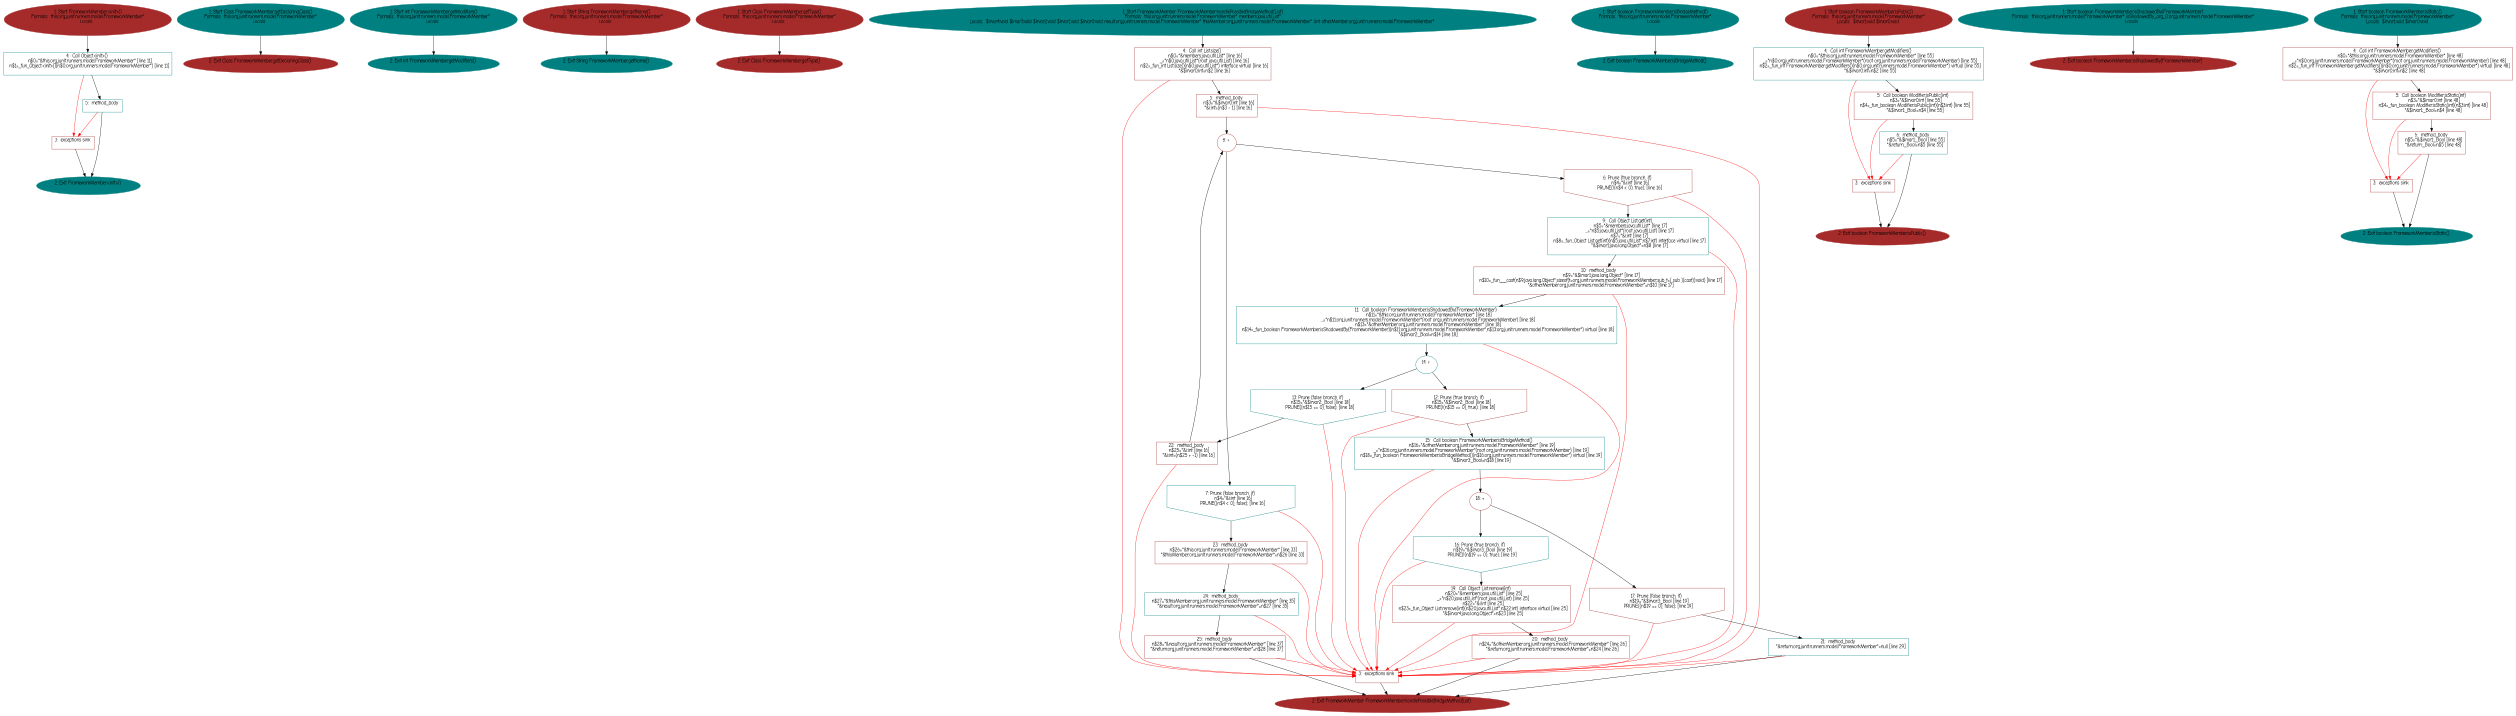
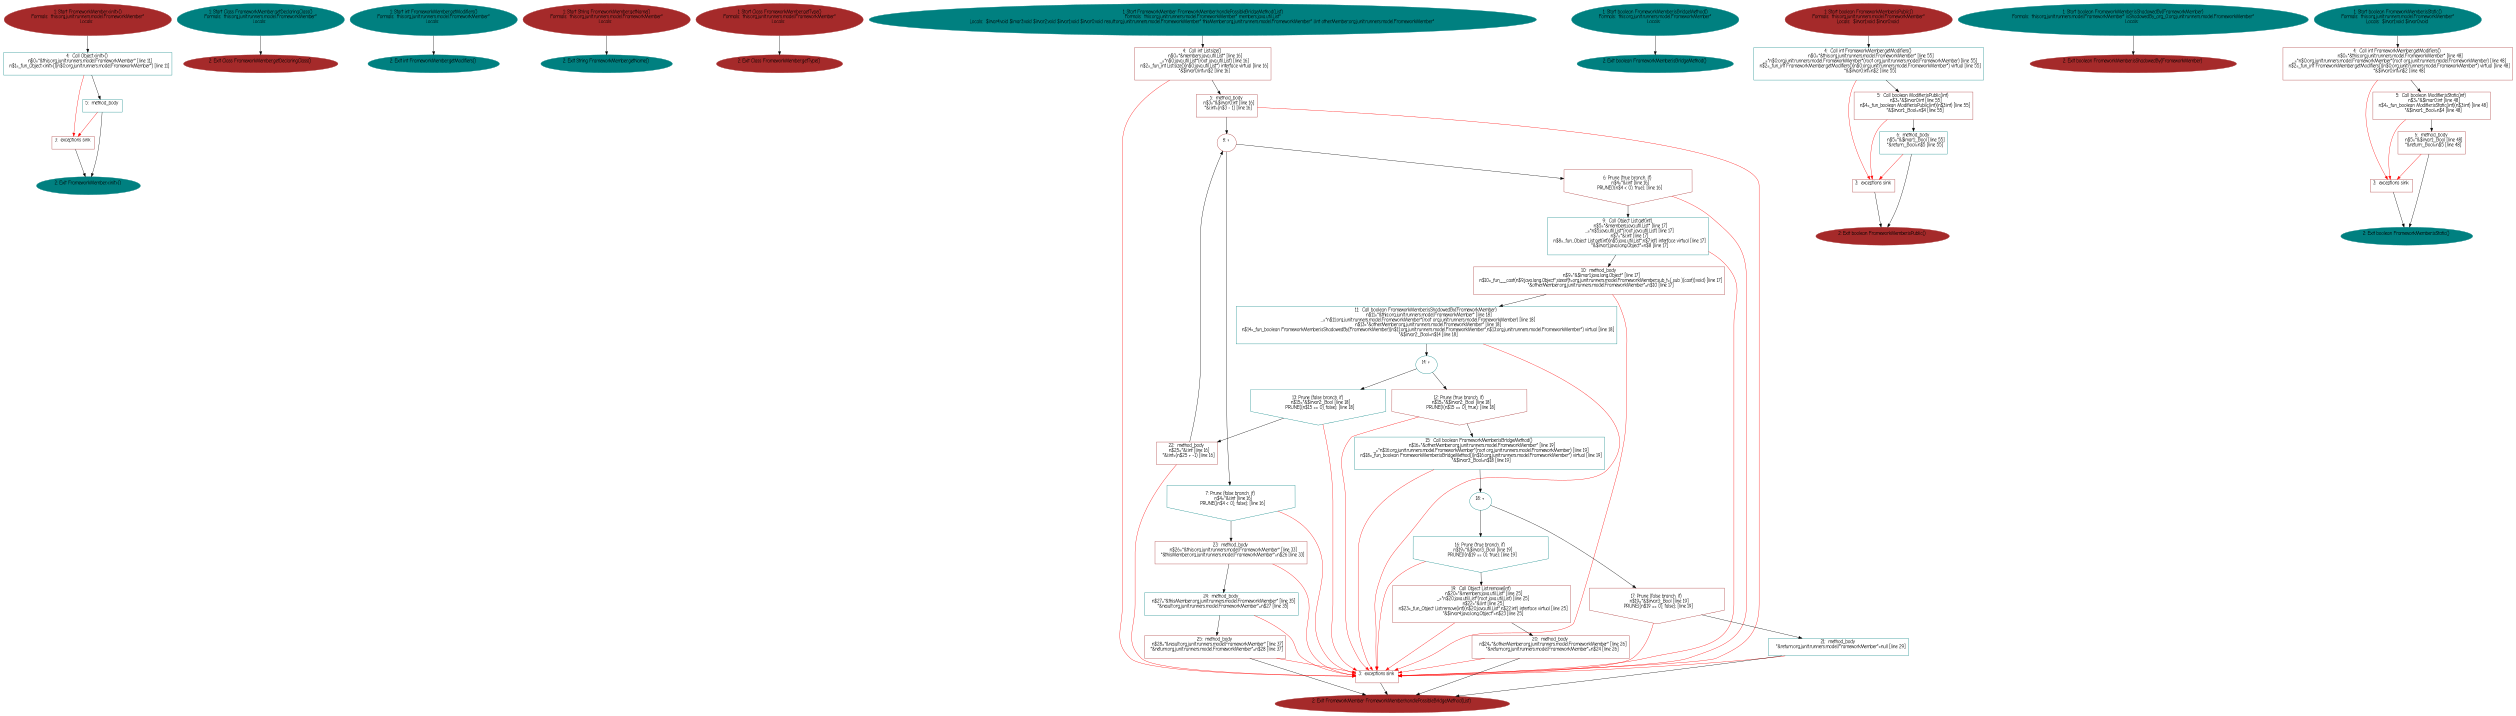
  digraph {
    fontname="Comic Neue"
    node [color=brown fontname="Comic Neue" shape=box]
    edge [fontname="Comic Neue"]
    n1 [label="1: Start FrameworkMember.<init>()\nFormals:  this:org.junit.runners.model.FrameworkMember*\nLocals:  \n  " style=filled shape=""]
    n2 [color=teal label="4:  Call Object.<init>() \n   n$0=*&this:org.junit.runners.model.FrameworkMember* [line 11]\n  n$1=_fun_Object.<init>()(n$0:org.junit.runners.model.FrameworkMember*) [line 11]\n "]
    n3 [label="3:  exceptions sink \n  "]
    n4 [color=teal label="5:  method_body \n  "]
    n5 [color=teal label="2: Exit FrameworkMember.<init>() \n  " style=filled shape=""]
    n6 [color=teal label="1: Start Class FrameworkMember.getDeclaringClass()\nFormals:  this:org.junit.runners.model.FrameworkMember*\nLocals:  \n  " style=filled shape=""]
    n7 [label="2: Exit Class FrameworkMember.getDeclaringClass() \n  " style=filled shape=""]
    n8 [color=teal label="1: Start int FrameworkMember.getModifiers()\nFormals:  this:org.junit.runners.model.FrameworkMember*\nLocals:  \n  " style=filled shape=""]
    n9 [color=teal label="2: Exit int FrameworkMember.getModifiers() \n  " style=filled shape=""]
    n10 [label="1: Start String FrameworkMember.getName()\nFormals:  this:org.junit.runners.model.FrameworkMember*\nLocals:  \n  " style=filled shape=""]
    n11 [color=teal label="2: Exit String FrameworkMember.getName() \n  " style=filled shape=""]
    n12 [label="1: Start Class FrameworkMember.getType()\nFormals:  this:org.junit.runners.model.FrameworkMember*\nLocals:  \n  " style=filled shape=""]
    n13 [label="2: Exit Class FrameworkMember.getType() \n  " style=filled shape=""]
    n14 [color=teal label="1: Start FrameworkMember FrameworkMember.handlePossibleBridgeMethod(List)\nFormals:  this:org.junit.runners.model.FrameworkMember* members:java.util.List*\nLocals:  $irvar4:void $irvar3:void $irvar2:void $irvar1:void $irvar0:void result:org.junit.runners.model.FrameworkMember* thisMember:org.junit.runners.model.FrameworkMember* i:int otherMember:org.junit.runners.model.FrameworkMember* \n  " style=filled shape=""]
    n15 [label="4:  Call int List.size() \n   n$0=*&members:java.util.List* [line 16]\n  _=*n$0:java.util.List*(root java.util.List) [line 16]\n  n$2=_fun_int List.size()(n$0:java.util.List*) interface virtual [line 16]\n  *&$irvar0:int=n$2 [line 16]\n "]
    n16 [label="3:  exceptions sink \n  "]
    n17 [label="5:  method_body \n   n$3=*&$irvar0:int [line 16]\n  *&i:int=(n$3 - 1) [line 16]\n "]
    n18 [label="2: Exit FrameworkMember FrameworkMember.handlePossibleBridgeMethod(List) \n  " style=filled shape=""]
    n19 [label="8: + \n  " shape=""]
    n20 [label="6: Prune (true branch, if) \n   n$4=*&i:int [line 16]\n  PRUNE(!(n$4 < 0), true); [line 16]\n " shape=invhouse]
    n21 [color=teal label="7: Prune (false branch, if) \n   n$4=*&i:int [line 16]\n  PRUNE((n$4 < 0), false); [line 16]\n " shape=invhouse]
    n22 [color=teal label="9:  Call Object List.get(int) \n   n$5=*&members:java.util.List* [line 17]\n  _=*n$5:java.util.List*(root java.util.List) [line 17]\n  n$7=*&i:int [line 17]\n  n$8=_fun_Object List.get(int)(n$5:java.util.List*,n$7:int) interface virtual [line 17]\n  *&$irvar1:java.lang.Object*=n$8 [line 17]\n "]
    n23 [label="23:  method_body \n   n$26=*&this:org.junit.runners.model.FrameworkMember* [line 33]\n  *&thisMember:org.junit.runners.model.FrameworkMember*=n$26 [line 33]\n "]
    n24 [label="10:  method_body \n   n$9=*&$irvar1:java.lang.Object* [line 17]\n  n$10=_fun___cast(n$9:java.lang.Object*,sizeof(t=org.junit.runners.model.FrameworkMember;sub_t=( sub )(cast)):void) [line 17]\n  *&otherMember:org.junit.runners.model.FrameworkMember*=n$10 [line 17]\n "]
    n25 [color=teal label="11:  Call boolean FrameworkMember.isShadowedBy(FrameworkMember) \n   n$11=*&this:org.junit.runners.model.FrameworkMember* [line 18]\n  _=*n$11:org.junit.runners.model.FrameworkMember*(root org.junit.runners.model.FrameworkMember) [line 18]\n  n$13=*&otherMember:org.junit.runners.model.FrameworkMember* [line 18]\n  n$14=_fun_boolean FrameworkMember.isShadowedBy(FrameworkMember)(n$11:org.junit.runners.model.FrameworkMember*,n$13:org.junit.runners.model.FrameworkMember*) virtual [line 18]\n  *&$irvar2:_Bool=n$14 [line 18]\n "]
    n26 [color=teal label="24:  method_body \n   n$27=*&thisMember:org.junit.runners.model.FrameworkMember* [line 35]\n  *&result:org.junit.runners.model.FrameworkMember*=n$27 [line 35]\n "]
    n27 [label="25:  method_body \n   n$28=*&result:org.junit.runners.model.FrameworkMember* [line 37]\n  *&return:org.junit.runners.model.FrameworkMember*=n$28 [line 37]\n "]
    n28 [color=teal label="14: + \n  " shape=""]
    n29 [label="12: Prune (true branch, if) \n   n$15=*&$irvar2:_Bool [line 18]\n  PRUNE(!(n$15 == 0), true); [line 18]\n " shape=invhouse]
    n30 [color=teal label="13: Prune (false branch, if) \n   n$15=*&$irvar2:_Bool [line 18]\n  PRUNE((n$15 == 0), false); [line 18]\n " shape=invhouse]
    n31 [color=teal label="15:  Call boolean FrameworkMember.isBridgeMethod() \n   n$16=*&otherMember:org.junit.runners.model.FrameworkMember* [line 19]\n  _=*n$16:org.junit.runners.model.FrameworkMember*(root org.junit.runners.model.FrameworkMember) [line 19]\n  n$18=_fun_boolean FrameworkMember.isBridgeMethod()(n$16:org.junit.runners.model.FrameworkMember*) virtual [line 19]\n  *&$irvar3:_Bool=n$18 [line 19]\n "]
    n32 [label="22:  method_body \n   n$25=*&i:int [line 16]\n  *&i:int=(n$25 + -1) [line 16]\n "]
-   n33 [label="18: + \n  " shape=""]
+   n33 [color=teal label="18: + \n  " shape=""]
    n34 [color=teal label="16: Prune (true branch, if) \n   n$19=*&$irvar3:_Bool [line 19]\n  PRUNE(!(n$19 == 0), true); [line 19]\n " shape=invhouse]
    n35 [label="17: Prune (false branch, if) \n   n$19=*&$irvar3:_Bool [line 19]\n  PRUNE((n$19 == 0), false); [line 19]\n " shape=invhouse]
    n36 [label="19:  Call Object List.remove(int) \n   n$20=*&members:java.util.List* [line 25]\n  _=*n$20:java.util.List*(root java.util.List) [line 25]\n  n$22=*&i:int [line 25]\n  n$23=_fun_Object List.remove(int)(n$20:java.util.List*,n$22:int) interface virtual [line 25]\n  *&$irvar4:java.lang.Object*=n$23 [line 25]\n "]
    n37 [color=teal label="21:  method_body \n   *&return:org.junit.runners.model.FrameworkMember*=null [line 29]\n "]
    n38 [label="20:  method_body \n   n$24=*&otherMember:org.junit.runners.model.FrameworkMember* [line 26]\n  *&return:org.junit.runners.model.FrameworkMember*=n$24 [line 26]\n "]
    n39 [color=teal label="1: Start boolean FrameworkMember.isBridgeMethod()\nFormals:  this:org.junit.runners.model.FrameworkMember*\nLocals:  \n  " style=filled shape=""]
    n40 [color=teal label="2: Exit boolean FrameworkMember.isBridgeMethod() \n  " style=filled shape=""]
    n41 [label="1: Start boolean FrameworkMember.isPublic()\nFormals:  this:org.junit.runners.model.FrameworkMember*\nLocals:  $irvar1:void $irvar0:void \n  " style=filled shape=""]
    n42 [color=teal label="4:  Call int FrameworkMember.getModifiers() \n   n$0=*&this:org.junit.runners.model.FrameworkMember* [line 55]\n  _=*n$0:org.junit.runners.model.FrameworkMember*(root org.junit.runners.model.FrameworkMember) [line 55]\n  n$2=_fun_int FrameworkMember.getModifiers()(n$0:org.junit.runners.model.FrameworkMember*) virtual [line 55]\n  *&$irvar0:int=n$2 [line 55]\n "]
    n43 [label="3:  exceptions sink \n  "]
    n44 [label="5:  Call boolean Modifier.isPublic(int) \n   n$3=*&$irvar0:int [line 55]\n  n$4=_fun_boolean Modifier.isPublic(int)(n$3:int) [line 55]\n  *&$irvar1:_Bool=n$4 [line 55]\n "]
    n45 [label="2: Exit boolean FrameworkMember.isPublic() \n  " style=filled shape=""]
    n46 [color=teal label="6:  method_body \n   n$5=*&$irvar1:_Bool [line 55]\n  *&return:_Bool=n$5 [line 55]\n "]
    n47 [color=teal label="1: Start boolean FrameworkMember.isShadowedBy(FrameworkMember)\nFormals:  this:org.junit.runners.model.FrameworkMember* isShadowedBy_arg_0:org.junit.runners.model.FrameworkMember*\nLocals:  \n  " style=filled shape=""]
    n48 [label="2: Exit boolean FrameworkMember.isShadowedBy(FrameworkMember) \n  " style=filled shape=""]
    n49 [color=teal label="1: Start boolean FrameworkMember.isStatic()\nFormals:  this:org.junit.runners.model.FrameworkMember*\nLocals:  $irvar1:void $irvar0:void \n  " style=filled shape=""]
    n50 [label="4:  Call int FrameworkMember.getModifiers() \n   n$0=*&this:org.junit.runners.model.FrameworkMember* [line 48]\n  _=*n$0:org.junit.runners.model.FrameworkMember*(root org.junit.runners.model.FrameworkMember) [line 48]\n  n$2=_fun_int FrameworkMember.getModifiers()(n$0:org.junit.runners.model.FrameworkMember*) virtual [line 48]\n  *&$irvar0:int=n$2 [line 48]\n "]
    n51 [label="3:  exceptions sink \n  "]
    n52 [label="5:  Call boolean Modifier.isStatic(int) \n   n$3=*&$irvar0:int [line 48]\n  n$4=_fun_boolean Modifier.isStatic(int)(n$3:int) [line 48]\n  *&$irvar1:_Bool=n$4 [line 48]\n "]
    n53 [color=teal label="2: Exit boolean FrameworkMember.isStatic() \n  " style=filled shape=""]
    n54 [label="6:  method_body \n   n$5=*&$irvar1:_Bool [line 48]\n  *&return:_Bool=n$5 [line 48]\n "]
    n1 -> n2
    n2 -> n3 [color=red]
    n2 -> n4
    n3 -> n5
    n4 -> n3 [color=red]
    n4 -> n5
    n6 -> n7
    n8 -> n9
    n10 -> n11
    n12 -> n13
    n14 -> n15
    n15 -> n16 [color=red]
    n15 -> n17
    n16 -> n18
    n17 -> n16 [color=red]
    n17 -> n19
    n19 -> n20
    n19 -> n21
    n20 -> n16 [color=red]
    n20 -> n22
    n21 -> n16 [color=red]
    n21 -> n23
    n22 -> n16 [color=red]
    n22 -> n24
    n23 -> n16 [color=red]
    n23 -> n26
    n24 -> n16 [color=red]
    n24 -> n25
    n25 -> n16 [color=red]
    n25 -> n28
    n26 -> n16 [color=red]
    n26 -> n27
    n27 -> n16 [color=red]
    n27 -> n18
    n28 -> n29
    n28 -> n30
    n29 -> n16 [color=red]
    n29 -> n31
    n30 -> n16 [color=red]
    n30 -> n32
    n31 -> n16 [color=red]
    n31 -> n33
    n32 -> n16 [color=red]
    n32 -> n19
    n33 -> n34
    n33 -> n35
    n34 -> n16 [color=red]
    n34 -> n36
    n35 -> n16 [color=red]
    n35 -> n37
    n36 -> n16 [color=red]
    n36 -> n38
    n37 -> n16 [color=red]
    n37 -> n18
    n38 -> n16 [color=red]
    n38 -> n18
    n39 -> n40
    n41 -> n42
    n42 -> n43 [color=red]
    n42 -> n44
    n43 -> n45
    n44 -> n43 [color=red]
    n44 -> n46
    n46 -> n43 [color=red]
    n46 -> n45
    n47 -> n48
    n49 -> n50
    n50 -> n51 [color=red]
    n50 -> n52
    n51 -> n53
    n52 -> n51 [color=red]
    n52 -> n54
    n54 -> n51 [color=red]
    n54 -> n53
  }
